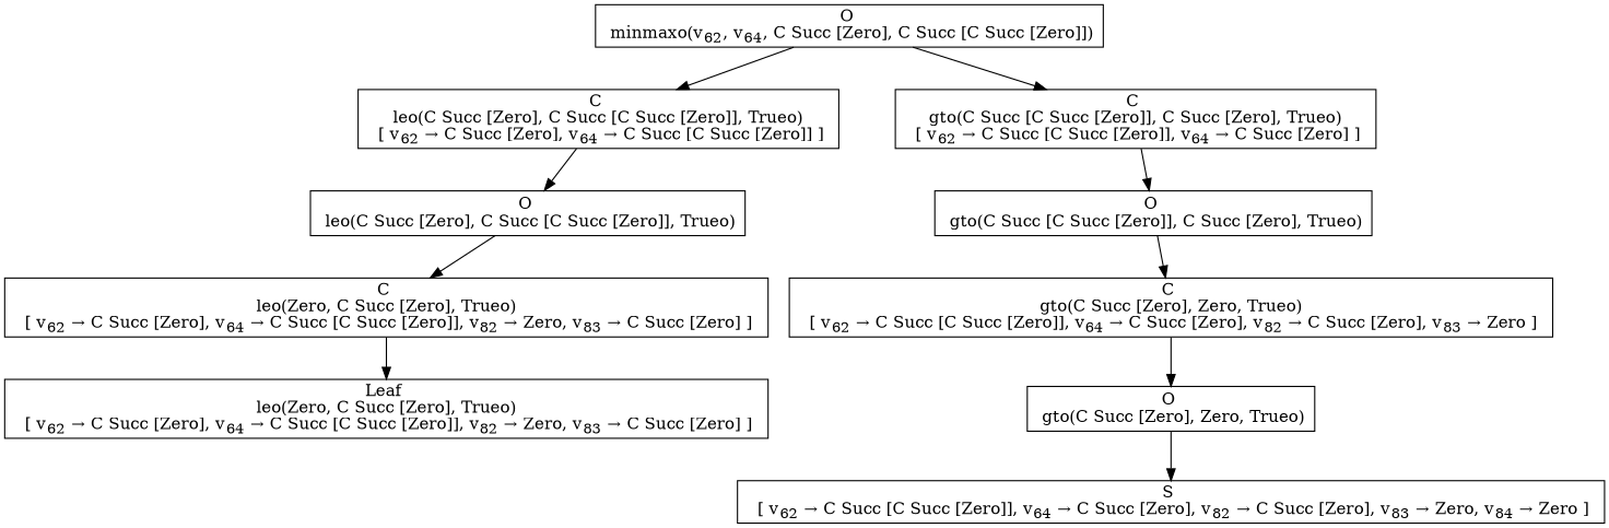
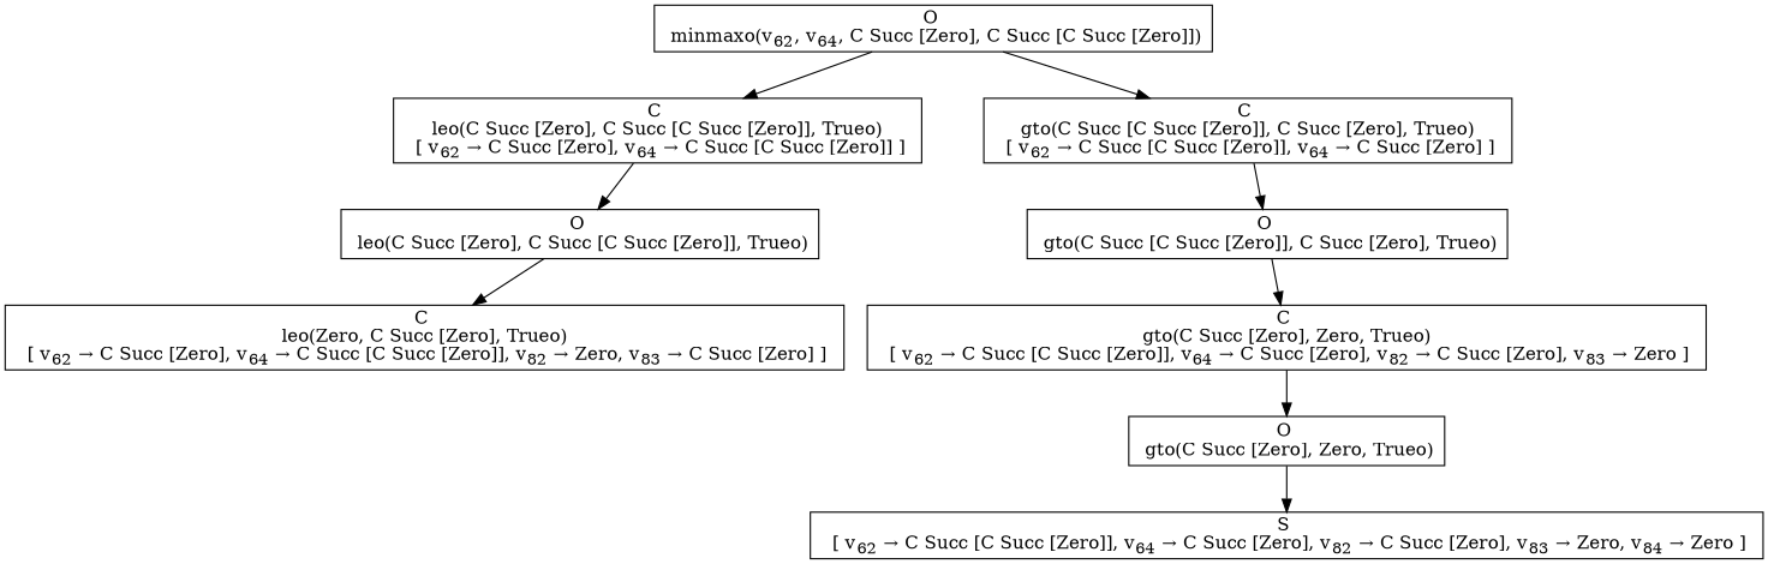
  digraph {
    rankdir=TB
    node [fillcolor=white shape=box style=filled]
    n1 [label=<O <BR/> minmaxo(v<SUB>62</SUB>, v<SUB>64</SUB>, C Succ [Zero], C Succ [C Succ [Zero]])>]
    n2 [label=<C <BR/> leo(C Succ [Zero], C Succ [C Succ [Zero]], Trueo) <BR/>  [ v<SUB>62</SUB> &rarr; C Succ [Zero], v<SUB>64</SUB> &rarr; C Succ [C Succ [Zero]] ] >]
    n3 [label=<C <BR/> gto(C Succ [C Succ [Zero]], C Succ [Zero], Trueo) <BR/>  [ v<SUB>62</SUB> &rarr; C Succ [C Succ [Zero]], v<SUB>64</SUB> &rarr; C Succ [Zero] ] >]
    n4 [label=<O <BR/> leo(C Succ [Zero], C Succ [C Succ [Zero]], Trueo)>]
    n5 [label=<O <BR/> gto(C Succ [C Succ [Zero]], C Succ [Zero], Trueo)>]
    n6 [label=<C <BR/> leo(Zero, C Succ [Zero], Trueo) <BR/>  [ v<SUB>62</SUB> &rarr; C Succ [Zero], v<SUB>64</SUB> &rarr; C Succ [C Succ [Zero]], v<SUB>82</SUB> &rarr; Zero, v<SUB>83</SUB> &rarr; C Succ [Zero] ] >]
-   n7 [label=<Leaf <BR/> leo(Zero, C Succ [Zero], Trueo) <BR/>  [ v<SUB>62</SUB> &rarr; C Succ [Zero], v<SUB>64</SUB> &rarr; C Succ [C Succ [Zero]], v<SUB>82</SUB> &rarr; Zero, v<SUB>83</SUB> &rarr; C Succ [Zero] ] >]
    n8 [label=<C <BR/> gto(C Succ [Zero], Zero, Trueo) <BR/>  [ v<SUB>62</SUB> &rarr; C Succ [C Succ [Zero]], v<SUB>64</SUB> &rarr; C Succ [Zero], v<SUB>82</SUB> &rarr; C Succ [Zero], v<SUB>83</SUB> &rarr; Zero ] >]
    n9 [label=<O <BR/> gto(C Succ [Zero], Zero, Trueo)>]
    n10 [label=<S <BR/>  [ v<SUB>62</SUB> &rarr; C Succ [C Succ [Zero]], v<SUB>64</SUB> &rarr; C Succ [Zero], v<SUB>82</SUB> &rarr; C Succ [Zero], v<SUB>83</SUB> &rarr; Zero, v<SUB>84</SUB> &rarr; Zero ] >]
    n1 -> n2
    n1 -> n3
    n2 -> n4
    n3 -> n5
    n4 -> n6
    n5 -> n8
-   n6 -> n7
    n8 -> n9
    n9 -> n10
  }
